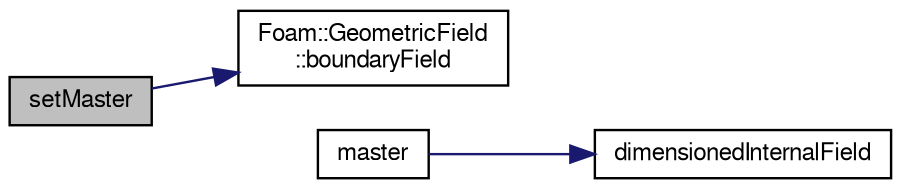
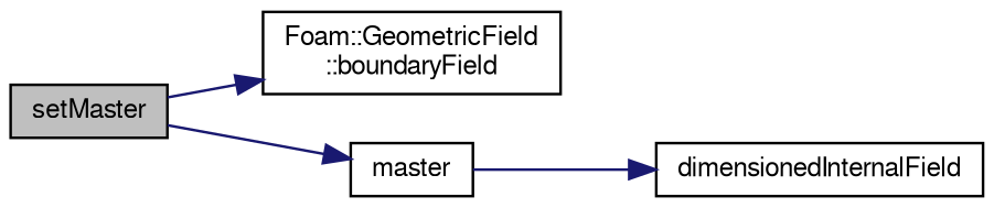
  digraph {
    rankdir=LR
    node [color=black fontname=FreeSans fontsize=10 shape=record]
    edge [color=midnightblue fontname=FreeSans fontsize=10 labelfontname=FreeSans labelfontsize=10 style=solid]
    n1 [fillcolor=grey75 fontcolor=black height=0.2 label=setMaster style=filled width=0.4]
    n2 [height=0.2 label="Foam::GeometricField\l::boundaryField" width=0.4]
    n3 [height=0.2 label=master width=0.4]
    n4 [height=0.2 label=dimensionedInternalField width=0.4]
    n1 -> n2
+   n1 -> n3
    n3 -> n4
  }
